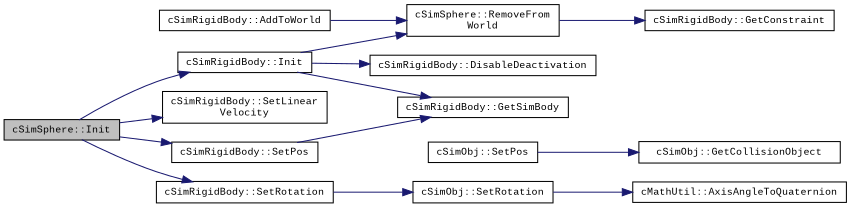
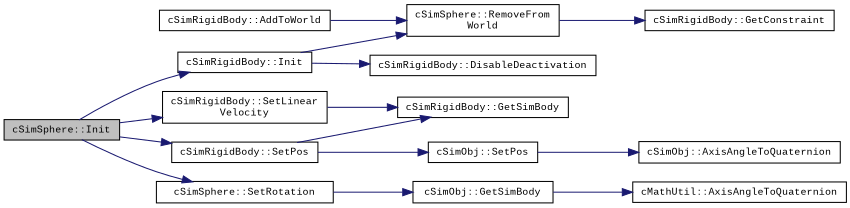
  digraph {
    fontname="Liberation Mono"
    rankdir=LR
    node [color=black fillcolor=white fontname="Liberation Mono" fontsize=10 shape=record style=filled]
    edge [color=midnightblue fontname="Liberation Mono" fontsize=10 labelfontname=Helvetica labelfontsize=10 style=solid]
    n1 [fillcolor=grey75 fontcolor=black height=0.2 label="cSimSphere::Init" width=0.4]
    n2 [height=0.2 label="cSimRigidBody::Init" width=0.4]
    n3 [height=0.2 label="cSimRigidBody::SetLinear\lVelocity" width=0.4]
    n4 [height=0.2 label="cSimRigidBody::SetPos" width=0.4]
-   n5 [height=0.2 label="cSimRigidBody::SetRotation" width=0.4]
+   n5 [height=0.2 label="cSimSphere::SetRotation" width=0.4]
    n6 [height=0.2 label="cSimSphere::RemoveFrom\lWorld" width=0.4]
    n7 [height=0.2 label="cSimRigidBody::DisableDeactivation" width=0.4]
    n8 [height=0.2 label="cSimRigidBody::GetSimBody" width=0.4]
    n9 [height=0.2 label="cSimObj::SetPos" width=0.4]
-   n10 [height=0.2 label="cSimObj::SetRotation" width=0.4]
+   n10 [height=0.2 label="cSimObj::GetSimBody" width=0.4]
    n11 [height=0.2 label="cSimRigidBody::AddToWorld" width=0.4]
    n12 [height=0.2 label="cSimRigidBody::GetConstraint" width=0.4]
-   n13 [height=0.2 label="cSimObj::GetCollisionObject" width=0.4]
+   n13 [height=0.2 label="cSimObj::AxisAngleToQuaternion" width=0.4]
    n14 [height=0.2 label="cMathUtil::AxisAngleToQuaternion" width=0.4]
    n1 -> n2
    n1 -> n3
    n1 -> n4
    n1 -> n5
    n2 -> n6
    n2 -> n7
-   n2 -> n8
+   n3 -> n8
    n4 -> n8
+   n4 -> n9
    n5 -> n10
    n6 -> n12
    n9 -> n13
    n10 -> n14
    n11 -> n6
  }
